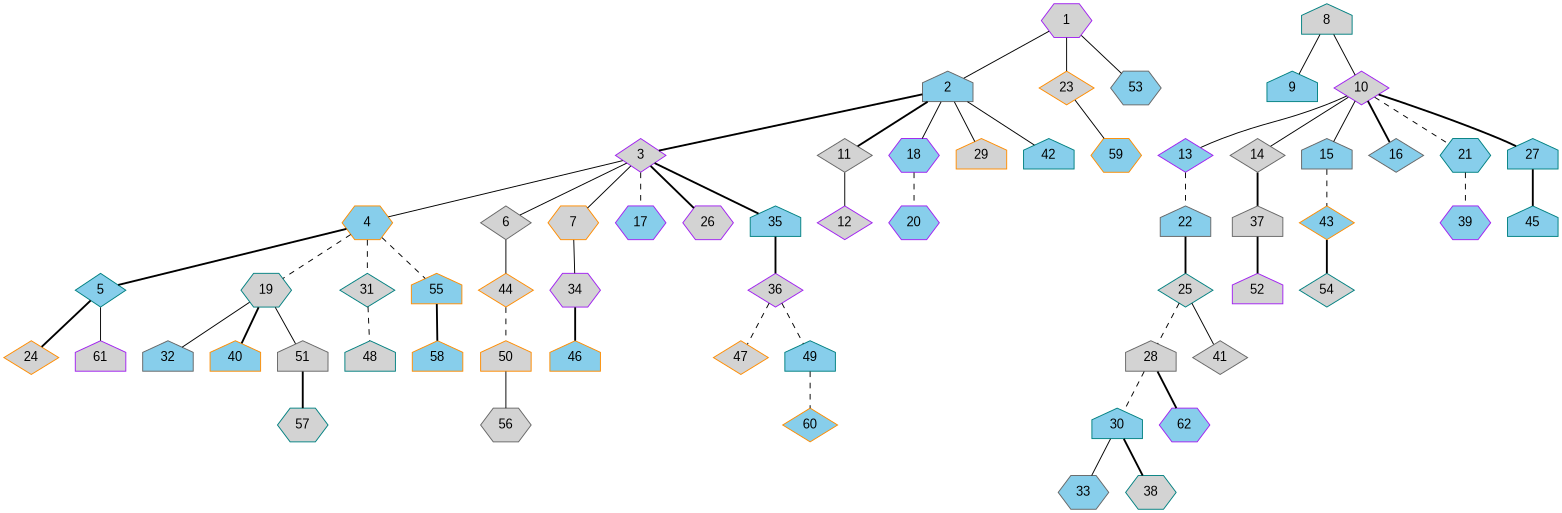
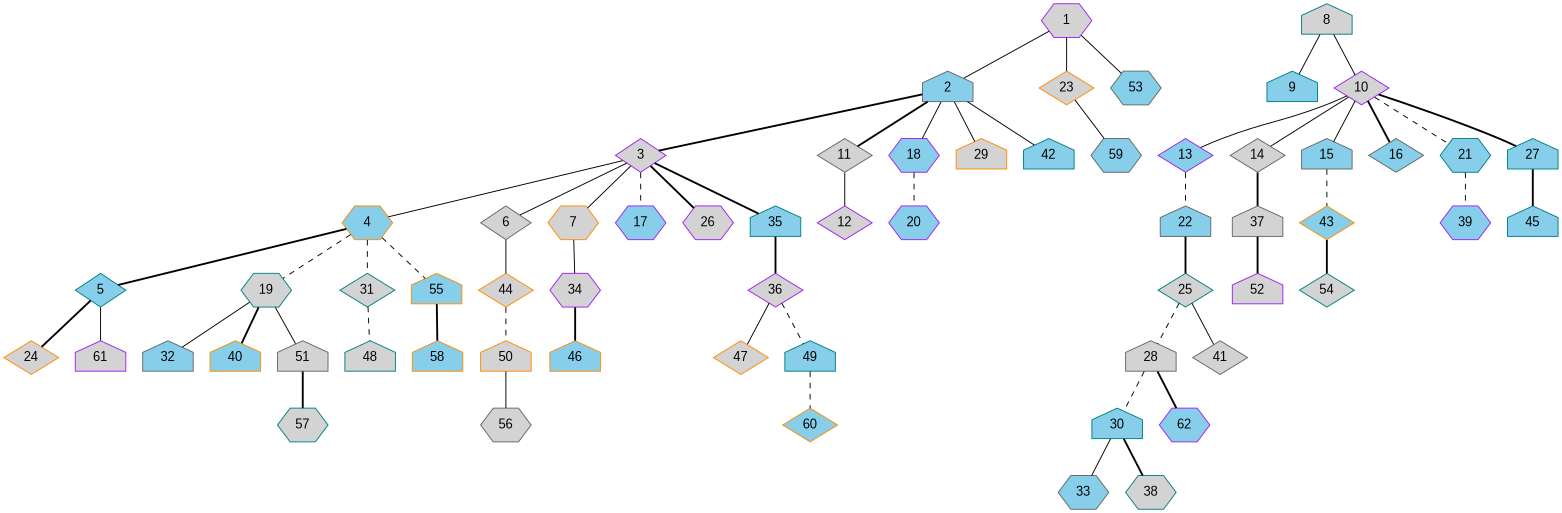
  graph {
    fontname="Liberation Sans"
    node [color=teal fillcolor=lightgrey fontname="Liberation Sans" shape=house style=filled]
    edge [fontname="Liberation Sans" style=solid]
    1 [color=purple shape=hexagon]
    2 [color=gray40 fillcolor=skyblue]
    23 [color=darkorange shape=diamond]
    53 [color=gray40 fillcolor=skyblue shape=hexagon]
    3 [color=purple shape=diamond]
    11 [color=gray40 shape=diamond]
    18 [color=purple fillcolor=skyblue shape=hexagon]
    29 [color=darkorange]
    42 [fillcolor=skyblue]
-   59 [color=darkorange fillcolor=skyblue shape=hexagon]
+   59 [color=gray40 fillcolor=skyblue shape=hexagon]
    4 [color=darkorange fillcolor=skyblue shape=hexagon]
    6 [color=gray40 shape=diamond]
    7 [color=darkorange shape=hexagon]
    17 [color=purple fillcolor=skyblue shape=hexagon]
    26 [color=purple shape=hexagon]
    35 [fillcolor=skyblue]
    12 [color=purple shape=diamond]
    20 [color=purple fillcolor=skyblue shape=hexagon]
    5 [fillcolor=skyblue shape=diamond]
    19 [shape=hexagon]
    31 [shape=diamond]
    55 [color=darkorange fillcolor=skyblue]
    44 [color=darkorange shape=diamond]
    34 [color=purple shape=hexagon]
    36 [color=purple shape=diamond]
    24 [color=darkorange shape=diamond]
    61 [color=purple]
    32 [color=gray40 fillcolor=skyblue]
    40 [color=darkorange fillcolor=skyblue]
    51 [color=gray40]
    48
    58 [color=darkorange fillcolor=skyblue]
    8
    9 [fillcolor=skyblue]
    10 [color=purple shape=diamond]
    50 [color=darkorange]
    46 [color=darkorange fillcolor=skyblue]
    13 [color=purple fillcolor=skyblue shape=diamond]
    14 [color=gray40 shape=diamond]
    15 [color=gray40 fillcolor=skyblue]
    16 [color=gray40 fillcolor=skyblue shape=diamond]
    21 [fillcolor=skyblue shape=hexagon]
    27 [fillcolor=skyblue]
    22 [color=gray40 fillcolor=skyblue]
    37 [color=gray40]
    43 [color=darkorange fillcolor=skyblue shape=diamond]
    39 [color=purple fillcolor=skyblue shape=hexagon]
    45 [fillcolor=skyblue]
    25 [shape=diamond]
    52 [color=purple]
    54 [shape=diamond]
    57 [shape=hexagon]
    28 [color=gray40]
    41 [color=gray40 shape=diamond]
    30 [fillcolor=skyblue]
    62 [color=purple fillcolor=skyblue shape=hexagon]
    33 [color=gray40 fillcolor=skyblue shape=hexagon]
    38 [shape=hexagon]
    47 [color=darkorange shape=diamond]
    49 [fillcolor=skyblue]
    60 [color=darkorange fillcolor=skyblue shape=diamond]
    56 [color=gray40 shape=hexagon]
    1 -- 2
    1 -- 23
    1 -- 53
    2 -- 3 [style=bold]
    2 -- 11 [style=bold]
    2 -- 18
    2 -- 29
    2 -- 42
    23 -- 59
    3 -- 4
    3 -- 6
    3 -- 7
    3 -- 17 [style=dashed]
    3 -- 26 [style=bold]
    3 -- 35 [style=bold]
    11 -- 12
    18 -- 20 [style=dashed]
    4 -- 5 [style=bold]
    4 -- 19 [style=dashed]
    4 -- 31 [style=dashed]
    4 -- 55 [style=dashed]
    6 -- 44
    7 -- 34
    35 -- 36 [style=bold]
    5 -- 24 [style=bold]
    5 -- 61
    19 -- 32
    19 -- 40 [style=bold]
    19 -- 51
    31 -- 48 [style=dashed]
    55 -- 58 [style=bold]
    44 -- 50 [style=dashed]
    34 -- 46 [style=bold]
-   36 -- 47 [style=dashed]
+   36 -- 47
    36 -- 49 [style=dashed]
    51 -- 57 [style=bold]
    8 -- 9
    8 -- 10
    10 -- 13
    10 -- 14
    10 -- 15
    10 -- 16 [style=bold]
    10 -- 21 [style=dashed]
    10 -- 27 [style=bold]
    50 -- 56
    13 -- 22 [style=dashed]
    14 -- 37 [style=bold]
    15 -- 43 [style=dashed]
    21 -- 39 [style=dashed]
    27 -- 45 [style=bold]
    22 -- 25 [style=bold]
    37 -- 52 [style=bold]
    43 -- 54 [style=bold]
    25 -- 28 [style=dashed]
    25 -- 41
    28 -- 30 [style=dashed]
    28 -- 62 [style=bold]
    30 -- 33
    30 -- 38 [style=bold]
    49 -- 60 [style=dashed]
  }
